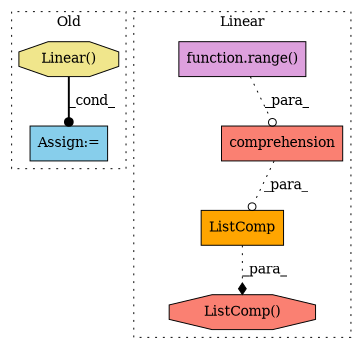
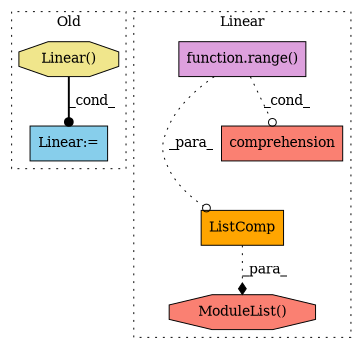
  digraph {
    node [a=75 fillcolor=salmon l=3 shape=box style=filled]
    edge [arrowhead=odot style=dotted]
    n1 [fillcolor=khaki l="10,13" label="Linear()" s="989,1027" shape=octagon]
-   n2 [a=68 fillcolor=skyblue label="Assign:=" s=986]
+   n2 [a=68 fillcolor=skyblue label="Linear:=" s=986]
    n3 [a=106 fillcolor=orange l=231 label=ListComp s=1044]
    n4 [a=45 label=comprehension s=1234]
    n5 [fillcolor=plum l="6,1" label="function.range()" s="1243,1264"]
-   n6 [l="14,1" label="ListComp()" s="1030,1275" shape=octagon]
+   n6 [l="14,1" label="ModuleList()" s="1030,1275" shape=octagon]
    subgraph cluster_1 {
      label=Old
      style=dotted
      n1
      n2
    }
    subgraph cluster_2 {
      label=Linear
      style=dotted
      n3
      n4
      n5
      n6
    }
    n1 -> n2 [arrowhead=dot label=_cond_ style=bold]
    n3 -> n6 [arrowhead=diamond label=_para_]
-   n4 -> n3 [label=_para_]
-   n5 -> n4 [label=_para_]
+   n5 -> n3 [label=_para_]
+   n5 -> n4 [label=_cond_]
  }
